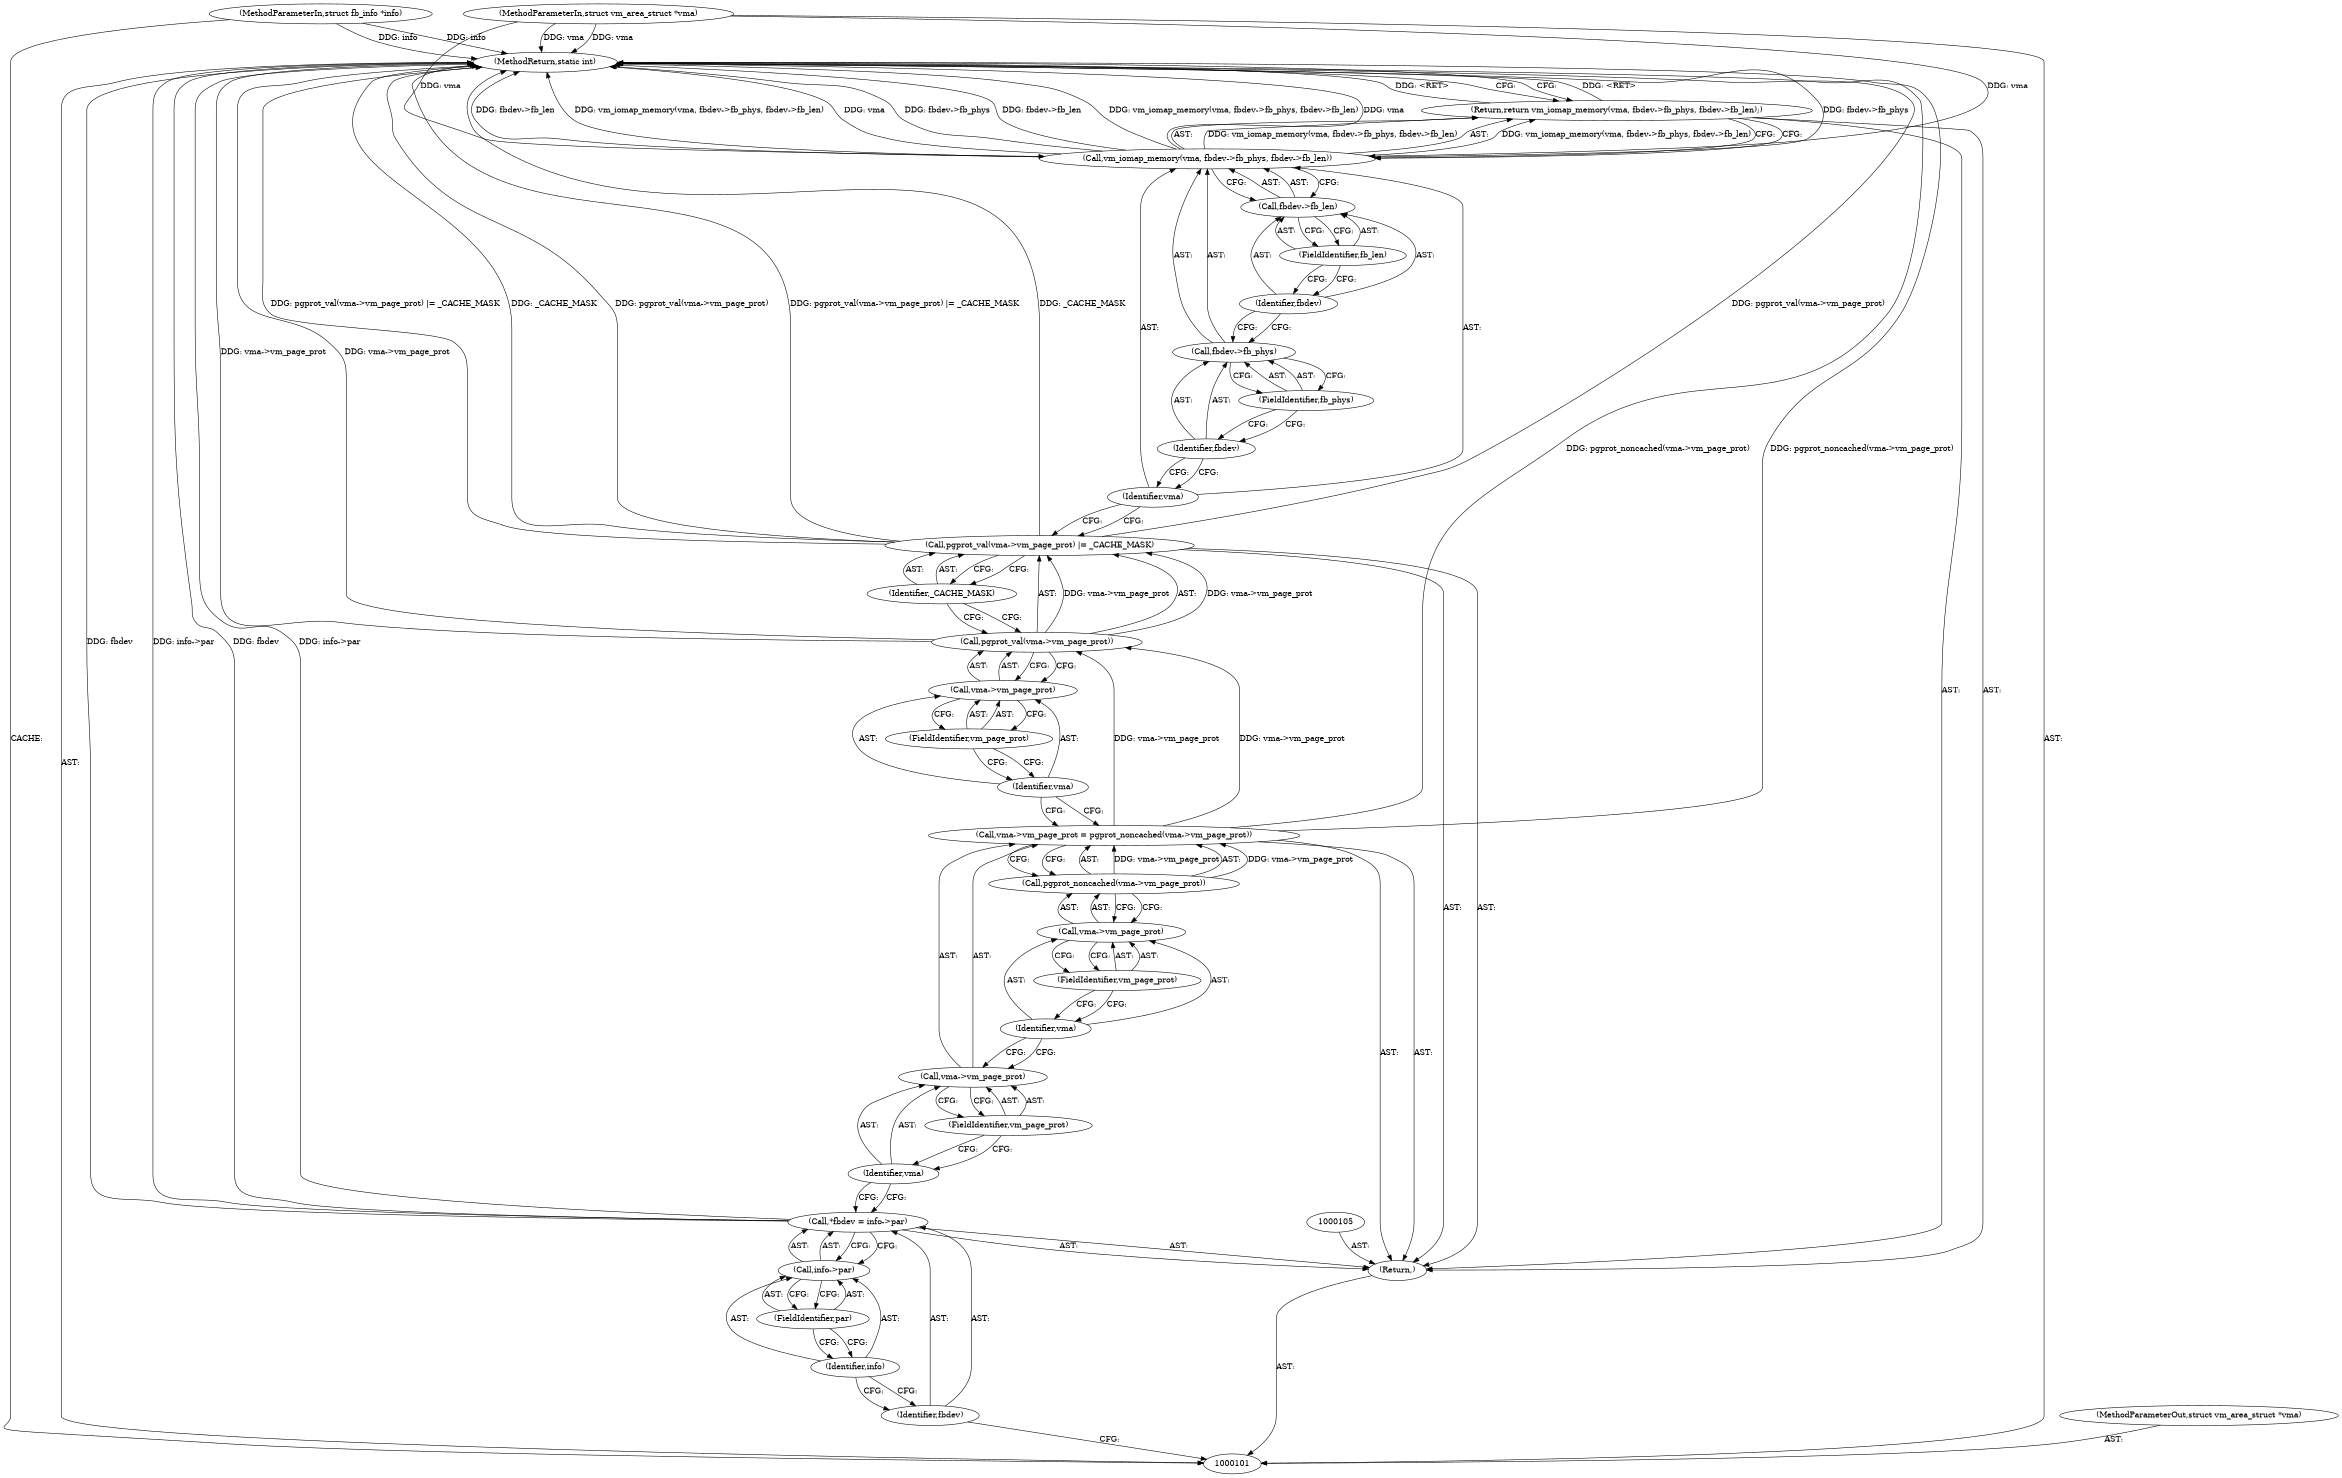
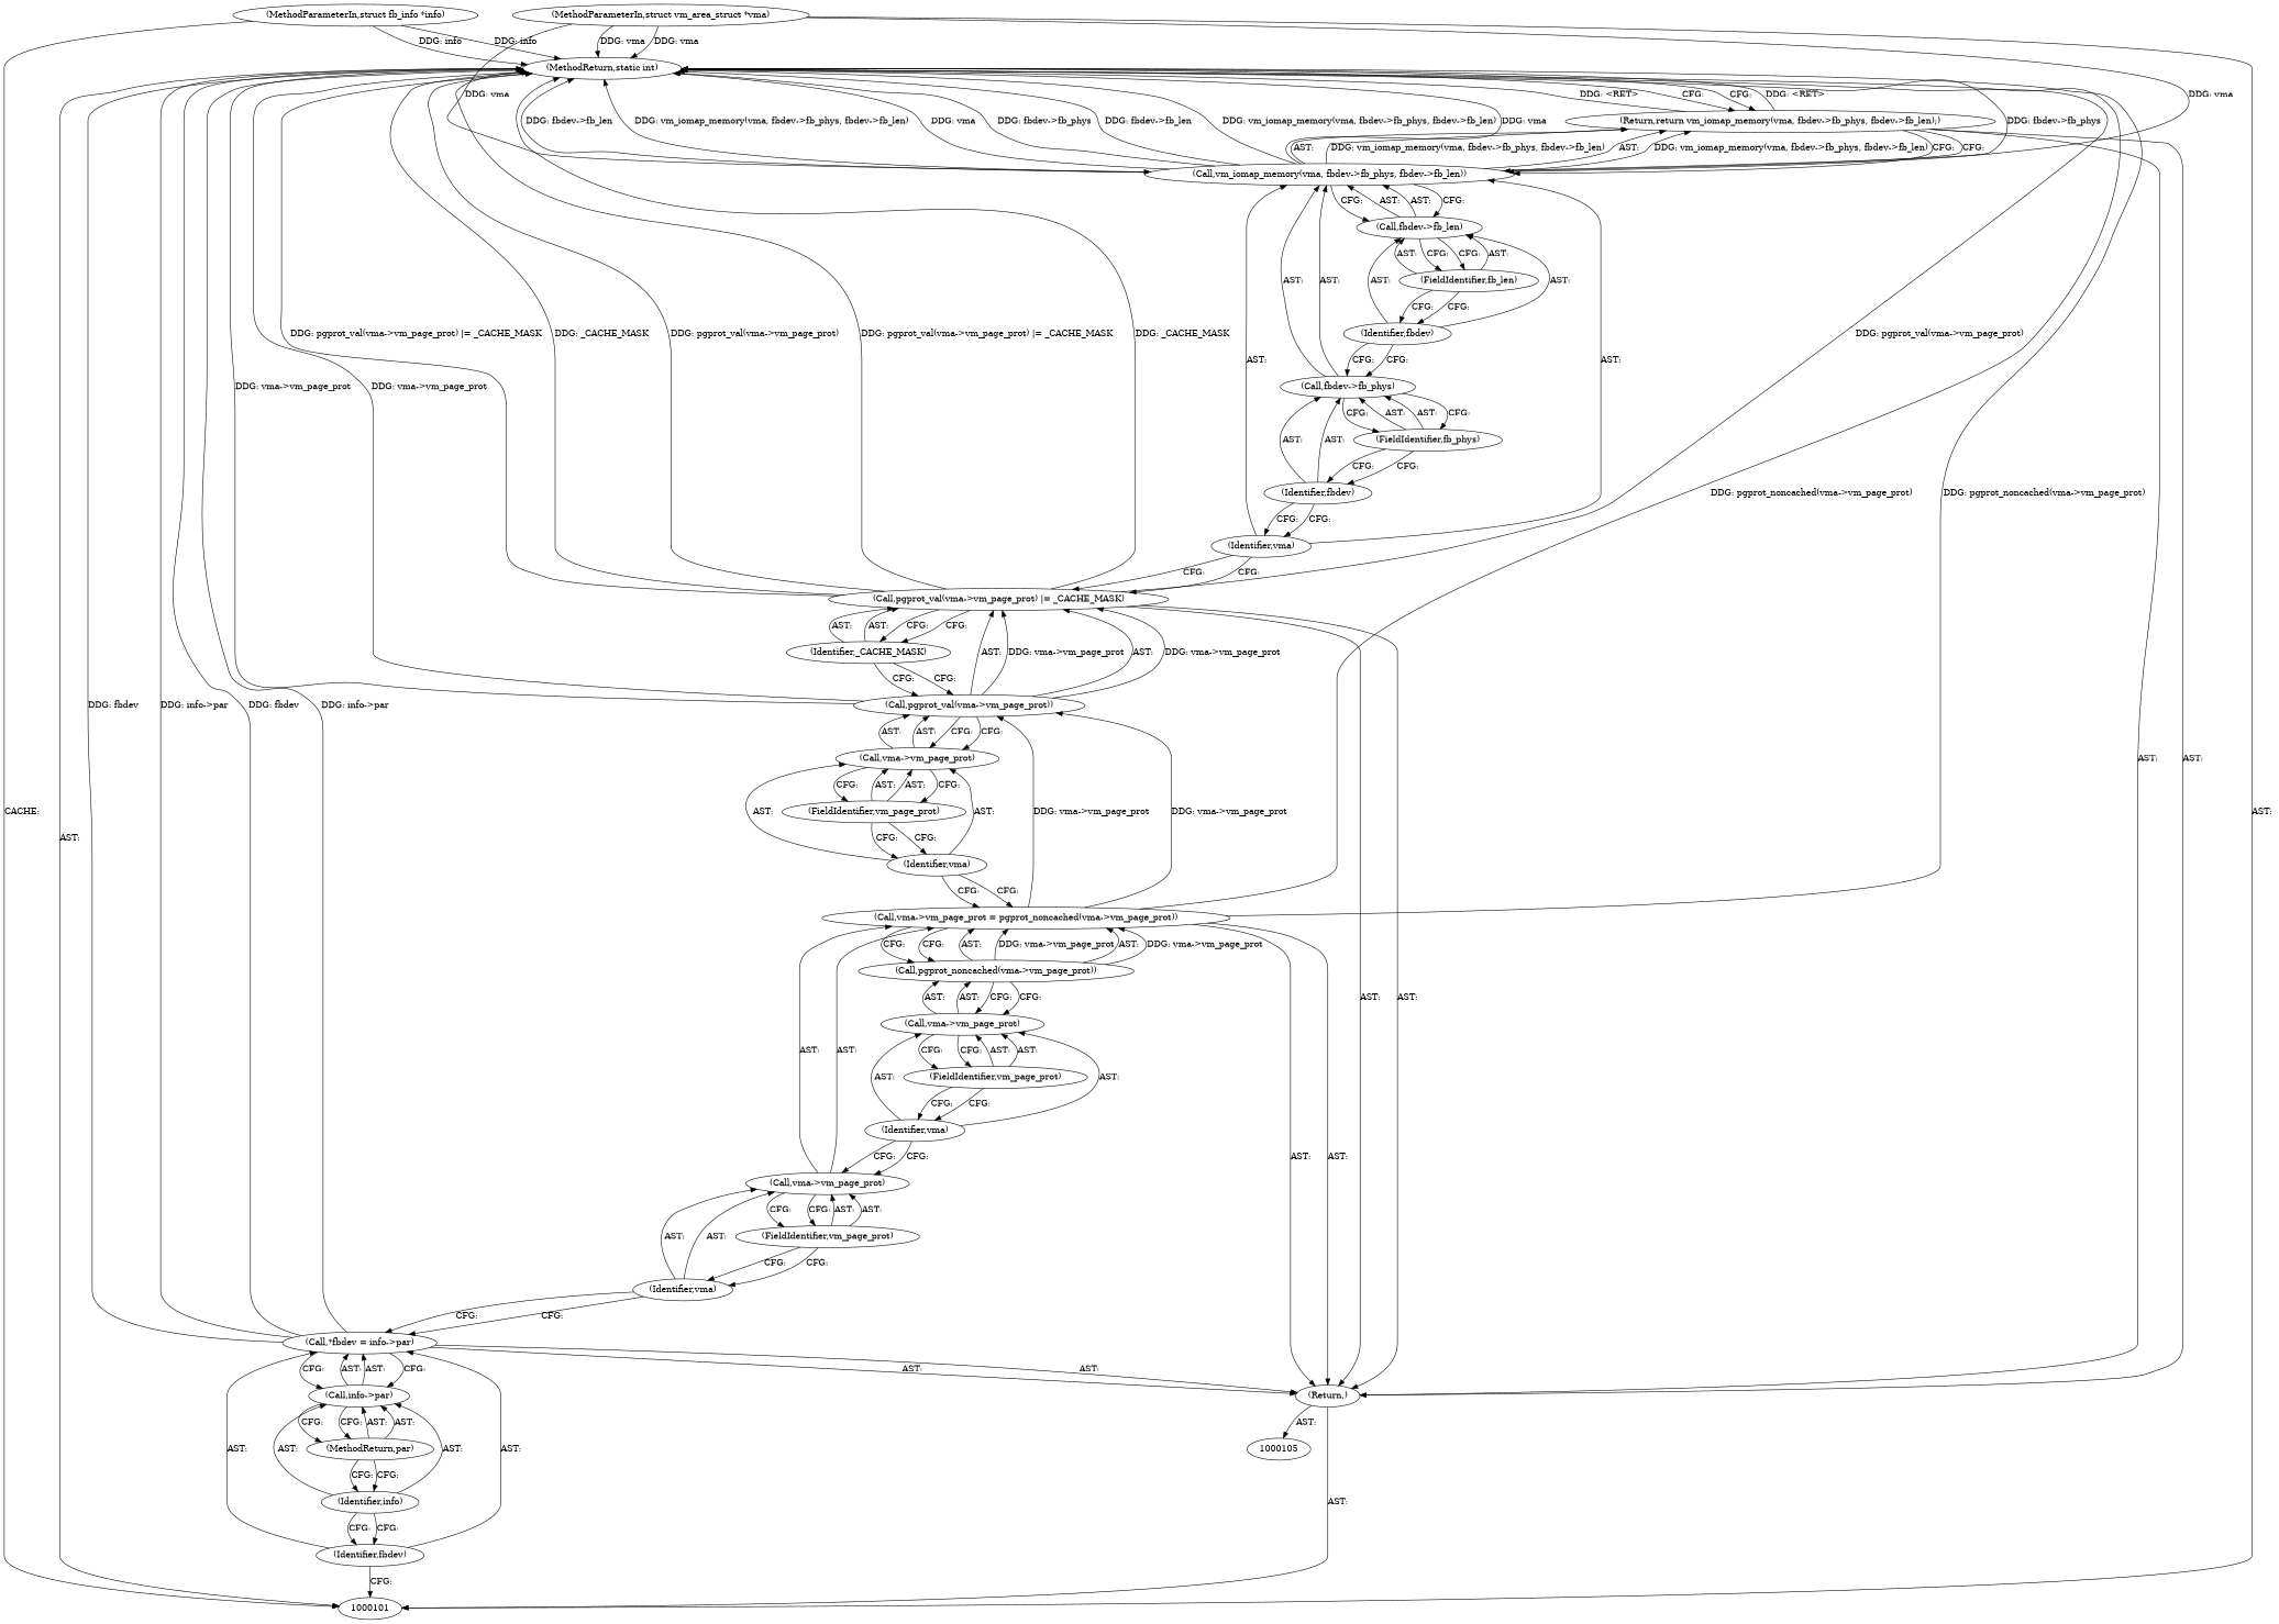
  digraph {
    n1 [label="(MethodReturn,static int)"]
    n2 [label="(Return,return vm_iomap_memory(vma, fbdev->fb_phys, fbdev->fb_len);)"]
    1000101
    n4 [label="(Call,vm_iomap_memory(vma, fbdev->fb_phys, fbdev->fb_len))"]
    n5 [label="(Return,)"]
    n6 [label="(MethodParameterIn,struct fb_info *info)"]
    n7 [label="(MethodParameterIn,struct vm_area_struct *vma)"]
    n8 [label="(Call,fbdev->fb_len)"]
-   n9 [label="(MethodParameterOut,struct vm_area_struct *vma)"]
    n10 [label="(Call,*fbdev = info->par)"]
    n11 [label="(Call,info->par)"]
-   n12 [label="(FieldIdentifier,par)"]
+   n12 [label="(MethodReturn,par)"]
    n13 [label="(Identifier,fbdev)"]
    n14 [label="(Identifier,info)"]
    n15 [label="(Call,vma->vm_page_prot = pgprot_noncached(vma->vm_page_prot))"]
    n16 [label="(Call,pgprot_noncached(vma->vm_page_prot))"]
    n17 [label="(Call,pgprot_val(vma->vm_page_prot))"]
    n18 [label="(Call,vma->vm_page_prot)"]
    n19 [label="(Call,vma->vm_page_prot)"]
    n20 [label="(Call,pgprot_val(vma->vm_page_prot) |= _CACHE_MASK)"]
    n21 [label="(Call,vma->vm_page_prot)"]
    n22 [label="(FieldIdentifier,vm_page_prot)"]
    n23 [label="(Identifier,vma)"]
    n24 [label="(FieldIdentifier,vm_page_prot)"]
    n25 [label="(Identifier,vma)"]
    n26 [label="(FieldIdentifier,vm_page_prot)"]
    n27 [label="(Identifier,vma)"]
    n28 [label="(Identifier,_CACHE_MASK)"]
    n29 [label="(Identifier,vma)"]
    n30 [label="(Call,fbdev->fb_phys)"]
    n31 [label="(FieldIdentifier,fb_phys)"]
    n32 [label="(Identifier,fbdev)"]
    n33 [label="(FieldIdentifier,fb_len)"]
    n34 [label="(Identifier,fbdev)"]
    1000105
    n1 -> n2 [label="CFG: "]
    n1 -> n2 [label="CFG: "]
    n1 -> 1000101 [label="AST: "]
    n2 -> n1 [label="DDG: <RET>"]
    n2 -> n1 [label="DDG: <RET>"]
    n2 -> n4 [label="CFG: "]
    n2 -> n4 [label="CFG: "]
    n2 -> n5 [label="AST: "]
    n2 -> n5 [label="AST: "]
    n4 -> n1 [label="DDG: vm_iomap_memory(vma, fbdev->fb_phys, fbdev->fb_len)"]
    n4 -> n1 [label="DDG: vma"]
    n4 -> n1 [label="DDG: fbdev->fb_phys"]
    n4 -> n1 [label="DDG: fbdev->fb_len"]
    n4 -> n1 [label="DDG: vm_iomap_memory(vma, fbdev->fb_phys, fbdev->fb_len)"]
    n4 -> n1 [label="DDG: vma"]
    n4 -> n1 [label="DDG: fbdev->fb_phys"]
    n4 -> n1 [label="DDG: fbdev->fb_len"]
    n4 -> n2 [label="AST: "]
    n4 -> n2 [label="DDG: vm_iomap_memory(vma, fbdev->fb_phys, fbdev->fb_len)"]
    n4 -> n2 [label="AST: "]
    n4 -> n2 [label="DDG: vm_iomap_memory(vma, fbdev->fb_phys, fbdev->fb_len)"]
    n4 -> n8 [label="CFG: "]
    n4 -> n8 [label="CFG: "]
    n5 -> 1000101 [label="AST: "]
    n6 -> n1 [label="DDG: info"]
    n6 -> n1 [label="DDG: info"]
    n6 -> 1000101 [label="CACHE: "]
    n7 -> n1 [label="DDG: vma"]
    n7 -> n1 [label="DDG: vma"]
    n7 -> 1000101 [label="AST: "]
    n7 -> n4 [label="DDG: vma"]
    n7 -> n4 [label="DDG: vma"]
    n8 -> n4 [label="AST: "]
    n8 -> n4 [label="AST: "]
    n8 -> n33 [label="CFG: "]
    n8 -> n33 [label="CFG: "]
-   n9 -> 1000101 [label="AST: "]
    n10 -> n1 [label="DDG: info->par"]
    n10 -> n1 [label="DDG: fbdev"]
    n10 -> n1 [label="DDG: info->par"]
    n10 -> n1 [label="DDG: fbdev"]
    n10 -> n5 [label="AST: "]
    n10 -> n5 [label="AST: "]
    n10 -> n11 [label="CFG: "]
    n10 -> n11 [label="CFG: "]
    n11 -> n10 [label="AST: "]
    n11 -> n10 [label="AST: "]
    n11 -> n12 [label="CFG: "]
    n11 -> n12 [label="CFG: "]
    n12 -> n11 [label="AST: "]
    n12 -> n11 [label="AST: "]
    n12 -> n14 [label="CFG: "]
    n12 -> n14 [label="CFG: "]
    n13 -> 1000101 [label="CFG: "]
    n13 -> n10 [label="AST: "]
    n13 -> n10 [label="AST: "]
    n14 -> n11 [label="AST: "]
    n14 -> n11 [label="AST: "]
    n14 -> n13 [label="CFG: "]
    n14 -> n13 [label="CFG: "]
    n15 -> n1 [label="DDG: pgprot_noncached(vma->vm_page_prot)"]
    n15 -> n1 [label="DDG: pgprot_noncached(vma->vm_page_prot)"]
    n15 -> n5 [label="AST: "]
    n15 -> n5 [label="AST: "]
    n15 -> n16 [label="CFG: "]
    n15 -> n16 [label="CFG: "]
    n15 -> n17 [label="DDG: vma->vm_page_prot"]
    n15 -> n17 [label="DDG: vma->vm_page_prot"]
    n16 -> n15 [label="AST: "]
    n16 -> n15 [label="DDG: vma->vm_page_prot"]
    n16 -> n15 [label="AST: "]
    n16 -> n15 [label="DDG: vma->vm_page_prot"]
    n16 -> n18 [label="CFG: "]
    n16 -> n18 [label="CFG: "]
    n17 -> n1 [label="DDG: vma->vm_page_prot"]
    n17 -> n1 [label="DDG: vma->vm_page_prot"]
    n17 -> n19 [label="CFG: "]
    n17 -> n19 [label="CFG: "]
    n17 -> n20 [label="AST: "]
    n17 -> n20 [label="DDG: vma->vm_page_prot"]
    n17 -> n20 [label="AST: "]
    n17 -> n20 [label="DDG: vma->vm_page_prot"]
    n18 -> n16 [label="AST: "]
    n18 -> n16 [label="AST: "]
    n18 -> n24 [label="CFG: "]
    n18 -> n24 [label="CFG: "]
    n19 -> n17 [label="AST: "]
    n19 -> n17 [label="AST: "]
    n19 -> n26 [label="CFG: "]
    n19 -> n26 [label="CFG: "]
    n20 -> n1 [label="DDG: pgprot_val(vma->vm_page_prot)"]
    n20 -> n1 [label="DDG: pgprot_val(vma->vm_page_prot) |= _CACHE_MASK"]
    n20 -> n1 [label="DDG: _CACHE_MASK"]
    n20 -> n1 [label="DDG: pgprot_val(vma->vm_page_prot)"]
    n20 -> n1 [label="DDG: pgprot_val(vma->vm_page_prot) |= _CACHE_MASK"]
    n20 -> n1 [label="DDG: _CACHE_MASK"]
    n20 -> n5 [label="AST: "]
    n20 -> n5 [label="AST: "]
    n20 -> n28 [label="CFG: "]
    n20 -> n28 [label="CFG: "]
    n21 -> n15 [label="AST: "]
    n21 -> n15 [label="AST: "]
    n21 -> n22 [label="CFG: "]
    n21 -> n22 [label="CFG: "]
    n22 -> n21 [label="AST: "]
    n22 -> n21 [label="AST: "]
    n22 -> n23 [label="CFG: "]
    n22 -> n23 [label="CFG: "]
    n23 -> n10 [label="CFG: "]
    n23 -> n10 [label="CFG: "]
    n23 -> n21 [label="AST: "]
    n23 -> n21 [label="AST: "]
    n24 -> n18 [label="AST: "]
    n24 -> n18 [label="AST: "]
    n24 -> n25 [label="CFG: "]
    n24 -> n25 [label="CFG: "]
    n25 -> n18 [label="AST: "]
    n25 -> n18 [label="AST: "]
    n25 -> n21 [label="CFG: "]
    n25 -> n21 [label="CFG: "]
    n26 -> n19 [label="AST: "]
    n26 -> n19 [label="AST: "]
    n26 -> n27 [label="CFG: "]
    n26 -> n27 [label="CFG: "]
    n27 -> n15 [label="CFG: "]
    n27 -> n15 [label="CFG: "]
    n27 -> n19 [label="AST: "]
    n27 -> n19 [label="AST: "]
    n28 -> n17 [label="CFG: "]
    n28 -> n17 [label="CFG: "]
    n28 -> n20 [label="AST: "]
    n28 -> n20 [label="AST: "]
    n29 -> n4 [label="AST: "]
    n29 -> n4 [label="AST: "]
    n29 -> n20 [label="CFG: "]
    n29 -> n20 [label="CFG: "]
    n30 -> n4 [label="AST: "]
    n30 -> n4 [label="AST: "]
    n30 -> n31 [label="CFG: "]
    n30 -> n31 [label="CFG: "]
    n31 -> n30 [label="AST: "]
    n31 -> n30 [label="AST: "]
    n31 -> n32 [label="CFG: "]
    n31 -> n32 [label="CFG: "]
    n32 -> n29 [label="CFG: "]
    n32 -> n29 [label="CFG: "]
    n32 -> n30 [label="AST: "]
    n32 -> n30 [label="AST: "]
    n33 -> n8 [label="AST: "]
    n33 -> n8 [label="AST: "]
    n33 -> n34 [label="CFG: "]
    n33 -> n34 [label="CFG: "]
    n34 -> n8 [label="AST: "]
    n34 -> n8 [label="AST: "]
    n34 -> n30 [label="CFG: "]
    n34 -> n30 [label="CFG: "]
-   1000105 -> n5 [label="AST: "]
+   n5 -> 1000105 [label="AST: "]
  }
